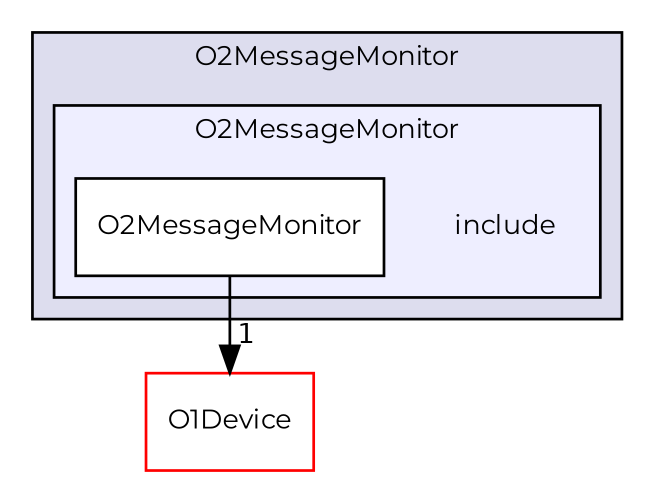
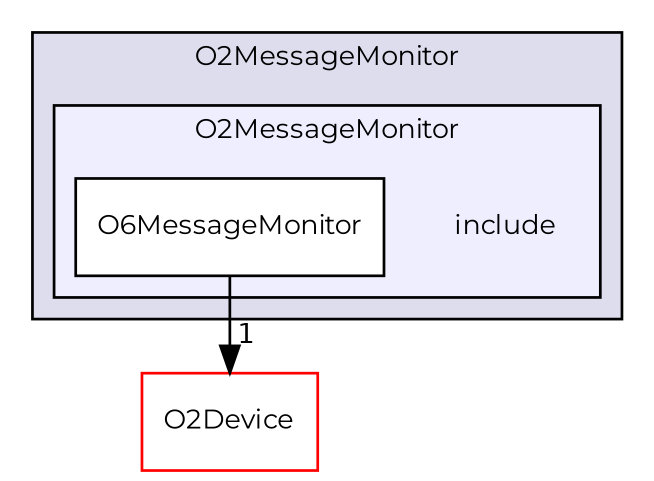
  digraph {
    compound=true
    fontname=Montserrat
    node [fontname=Montserrat fontsize=10 shape=box]
    n1 [label=include shape=plaintext]
-   n2 [color=black fillcolor=white label=O2MessageMonitor style=filled]
-   n3 [color=red label=O1Device]
+   n2 [color=black fillcolor=white label=O6MessageMonitor style=filled]
+   n3 [color=red label=O2Device]
    subgraph cluster_1 {
      bgcolor="#ddddee"
      fontsize=10
      label=O2MessageMonitor
      pencolor=black
      subgraph cluster_2 {
        bgcolor="#eeeeff"
        fontsize=10
        pencolor=black
        n1
        n2
      }
    }
    n2 -> n3 [headlabel=1 labeldistance=1.5 labelfontname=Helvetica labelfontsize=10 fontname=Montserrat]
  }
